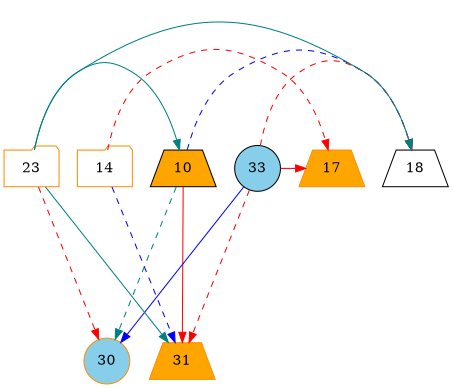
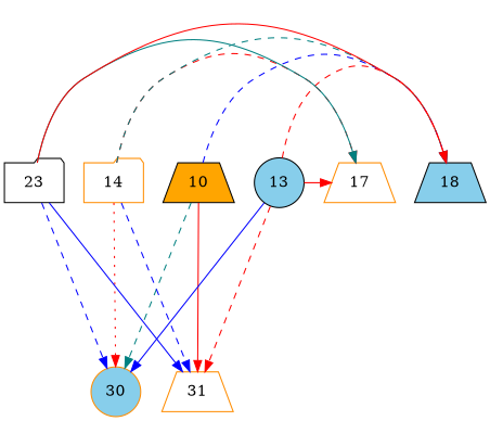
  digraph {
    ranksep=2.0
    node [color=darkorange fillcolor=skyblue shape=trapezium style=filled]
    edge [color=red style=dashed]
    10 [color=black fillcolor=orange]
-   13 [color=black shape=circle label=33]
+   13 [color=black shape=circle]
    14 [fillcolor=white shape=folder]
-   17 [fillcolor=orange]
-   18 [color=black fillcolor=white]
-   23 [fillcolor=white shape=folder]
+   17 [fillcolor=white]
+   18 [color=black]
+   23 [color=black fillcolor=white shape=folder]
    30 [shape=circle]
-   31 [fillcolor=orange]
+   31 [fillcolor=white]
    subgraph sub_1 {
      rank=same
      10
      13
      14
      17
      18
      23
    }
    subgraph sub_2 {
      rank=same
    }
    subgraph sub_3 {
      rank=same
      30
      31
    }
    10 -> 18 [color=blue]
    10 -> 30 [color=teal]
    10 -> 31 [style=solid]
    13 -> 17 [style=solid]
    13 -> 18
    13 -> 30 [color=blue style=solid]
    13 -> 31
    14 -> 17
+   14 -> 18 [color=teal]
+   14 -> 30 [style=dotted]
    14 -> 31 [color=blue]
-   23 -> 10 [color=teal style=solid]
-   23 -> 18 [color=teal style=solid]
-   23 -> 30
-   23 -> 31 [color=teal style=solid]
+   23 -> 17 [color=teal style=solid]
+   23 -> 18 [style=solid]
+   23 -> 30 [color=blue]
+   23 -> 31 [color=blue style=solid]
  }
